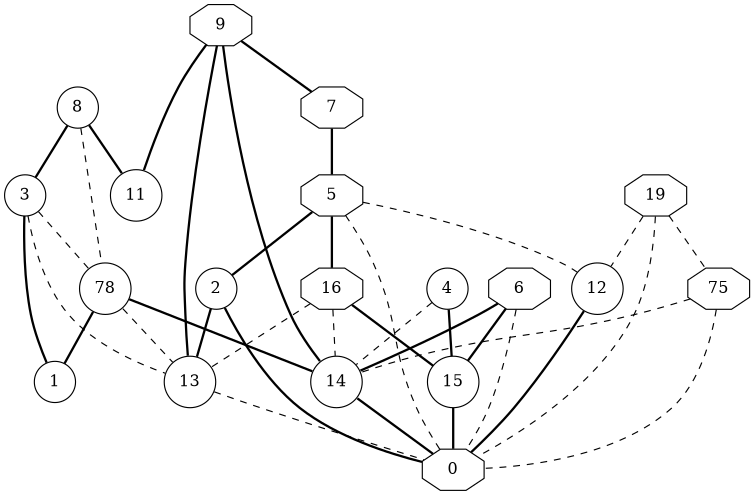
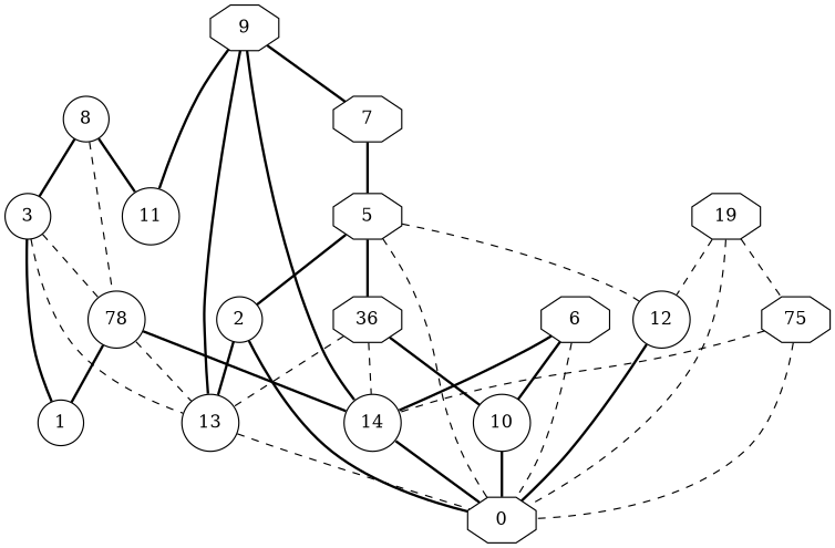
  digraph {
    node [shape=circle]
    edge [color=black dir=none style=bold]
    2
    13
    0 [shape=octagon]
    3
    n5 [label=78]
    1
    14
-   16 [shape=octagon]
-   10 [label=15]
+   16 [shape=octagon label=36]
+   10
    n10 [label=75 shape=octagon]
    12
    8
    11
    9 [shape=octagon]
    7 [shape=octagon]
    5 [shape=octagon]
-   4
    19 [shape=octagon]
    6 [shape=octagon]
    subgraph sub_1 {
      2
      13
      0
      3
      n5
      1
      14
      16
      10
      n10
      12
      8
      11
      9
      7
      5
-     4
      19
      6
    }
    2 -> 13
    2 -> 0
    13 -> 0 [style=dashed]
    3 -> 13 [style=dashed]
    3 -> n5 [style=dashed]
    3 -> 1
    n5 -> 13 [style=dashed]
    n5 -> 1
    n5 -> 14
    14 -> 0
    16 -> 13 [style=dashed]
    16 -> 14 [style=dashed]
    16 -> 10
    10 -> 0
    n10 -> 0 [style=dashed]
    n10 -> 14 [style=dashed]
    12 -> 0
    8 -> 3
    8 -> n5 [style=dashed]
    8 -> 11
    9 -> 13
    9 -> 14
    9 -> 11
    9 -> 7
    7 -> 5
    5 -> 2
    5 -> 0 [style=dashed]
    5 -> 16
    5 -> 12 [style=dashed]
-   4 -> 14 [style=dashed]
-   4 -> 10
    19 -> 0 [style=dashed]
    19 -> n10 [style=dashed]
    19 -> 12 [style=dashed]
    6 -> 0 [style=dashed]
    6 -> 14
    6 -> 10
  }
